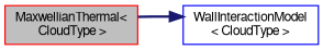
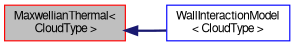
  digraph {
    rankdir=LR
    node [fontname=FreeSans fontsize=10 shape=record]
    n1 [color=red fillcolor=grey75 fontcolor=black height=0.2 label="MaxwellianThermal\<\l CloudType \>" style=filled width=0.4]
    n2 [color=blue height=0.2 label="WallInteractionModel\l\< CloudType \>" width=0.4]
-   n2 -> n1 [color=midnightblue dir=back fontname=FreeSans fontsize=10 labelfontname=FreeSans labelfontsize=10 style=bold]
+   n1 -> n2 [color=midnightblue dir=back fontname=FreeSans fontsize=10 labelfontname=FreeSans labelfontsize=10 style=bold]
  }
